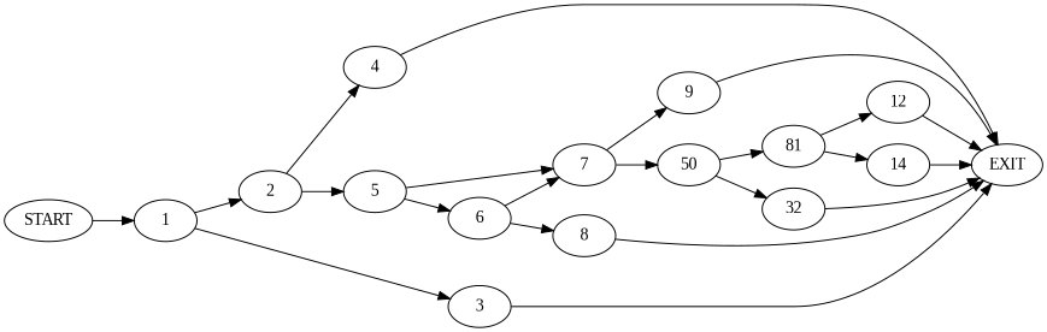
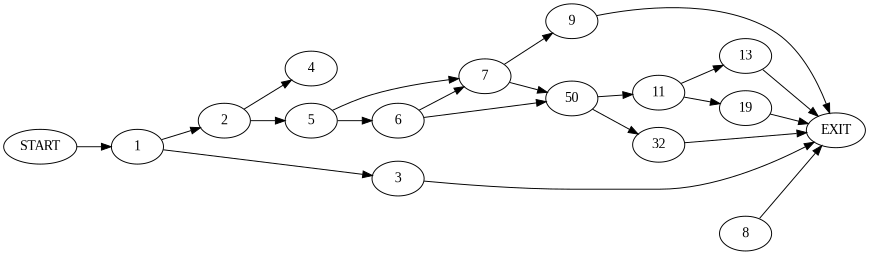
  digraph {
    fontname="Liberation Serif"
    rankdir=LR
    node [fontname="Liberation Serif"]
    edge [fontname="Liberation Serif"]
    n1 [label=START]
    1
    2
    3
    n5 [label=EXIT]
    4
    5
    6
    7
    8
    9
    n12 [label=50]
-   11 [label=81]
+   11
    n14 [label=32]
-   13 [label=12]
-   14
+   13
+   14 [label=19]
    n1 -> 1
    1 -> 2
    1 -> 3
    2 -> 4
    2 -> 5
    3 -> n5
-   4 -> n5
    5 -> 6
    5 -> 7
    6 -> 7
-   6 -> 8
+   6 -> n12
    7 -> 9
    7 -> n12
    8 -> n5
    9 -> n5
    n12 -> 11
    n12 -> n14
    11 -> 13
    11 -> 14
    n14 -> n5
    13 -> n5
    14 -> n5
  }
